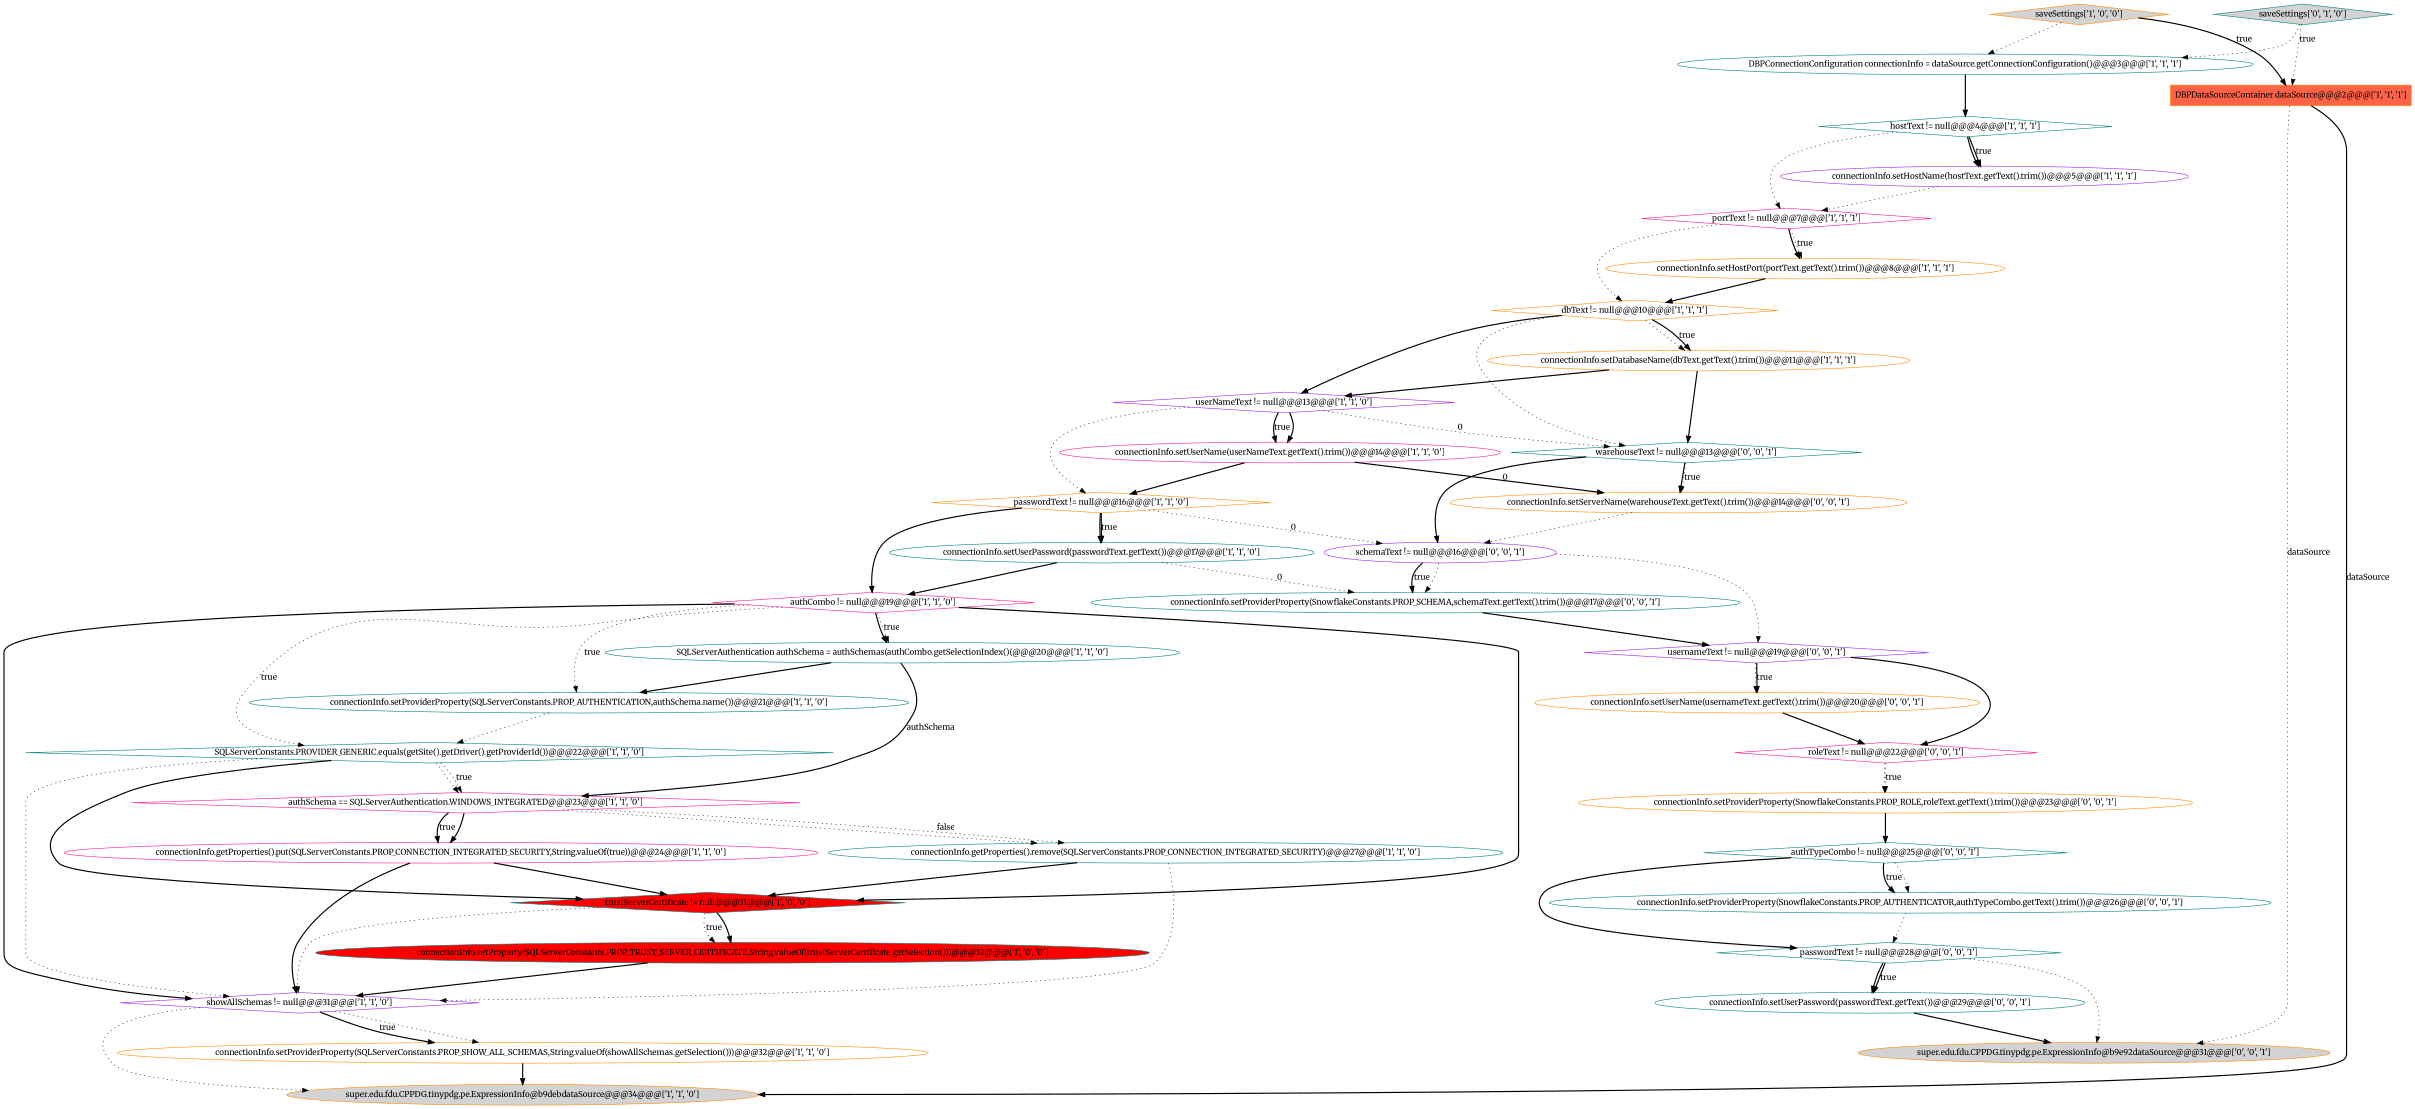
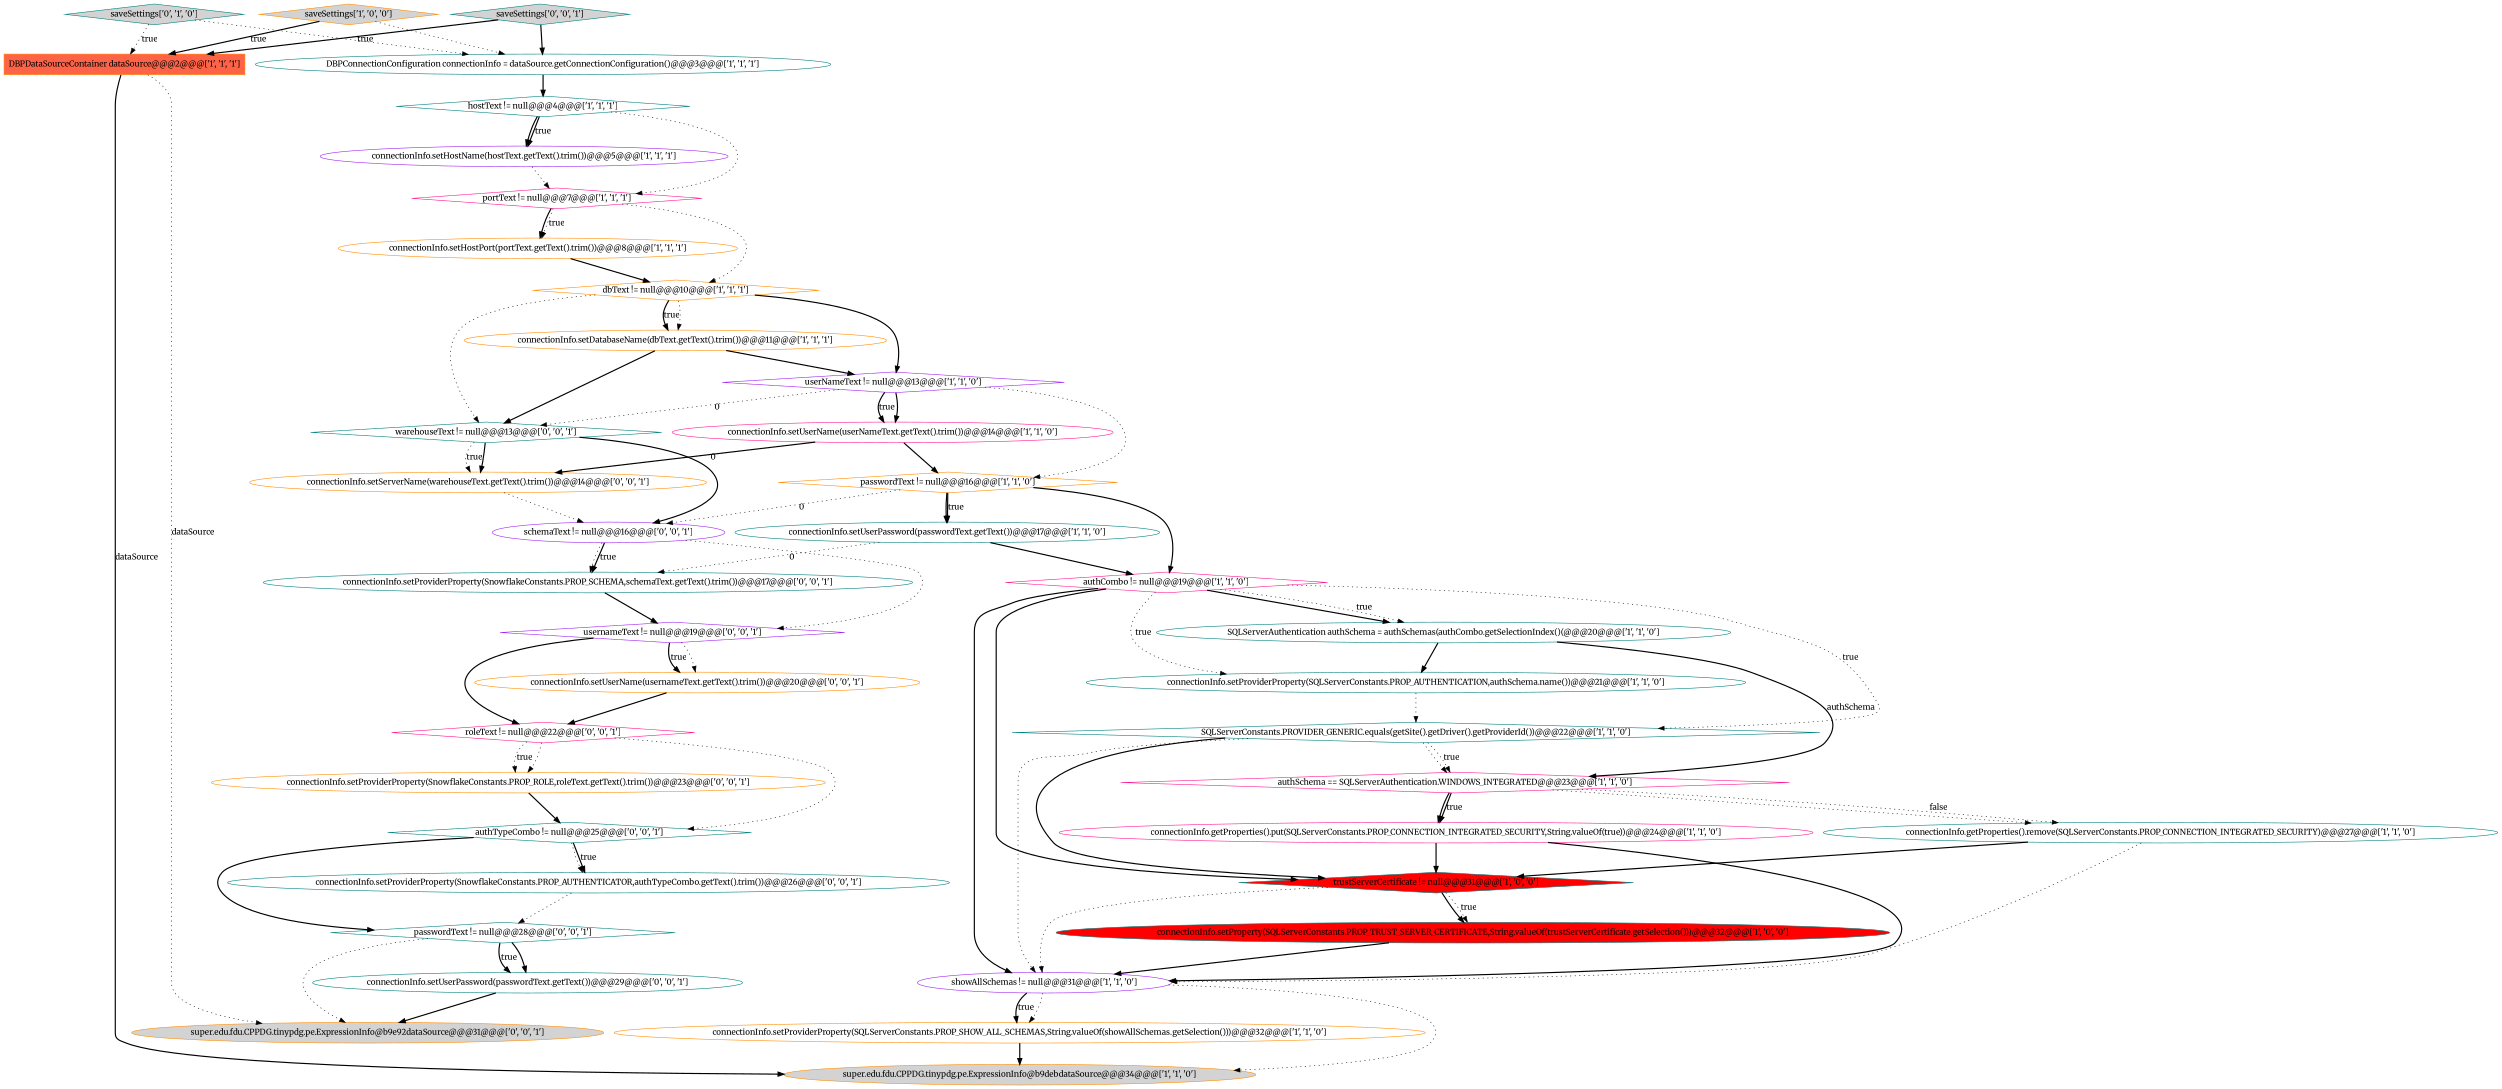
  digraph {
    fontname=Merriweather
    node [color=teal fillcolor=white fontname=Merriweather shape=ellipse style=filled]
    edge [fontname=Merriweather style=bold]
    n1 [label="connectionInfo.setUserPassword(passwordText.getText())@@@17@@@['1', '1', '0']"]
    n2 [color=deeppink label="authCombo != null@@@19@@@['1', '1', '0']" shape=diamond]
    n3 [label="connectionInfo.setProviderProperty(SnowflakeConstants.PROP_SCHEMA,schemaText.getText().trim())@@@17@@@['0', '0', '1']"]
    n4 [label="SQLServerAuthentication authSchema = authSchemas(authCombo.getSelectionIndex()(@@@20@@@['1', '1', '0']"]
    n5 [label="connectionInfo.setProviderProperty(SQLServerConstants.PROP_AUTHENTICATION,authSchema.name())@@@21@@@['1', '1', '0']"]
-   n6 [color=purple label="showAllSchemas != null@@@31@@@['1', '1', '0']" shape=diamond]
+   n6 [color=purple label="showAllSchemas != null@@@31@@@['1', '1', '0']"]
    n7 [fillcolor=red label="trustServerCertificate != null@@@31@@@['1', '0', '0']" shape=diamond]
    n8 [label="SQLServerConstants.PROVIDER_GENERIC.equals(getSite().getDriver().getProviderId())@@@22@@@['1', '1', '0']" shape=diamond]
    n9 [color=purple label="usernameText != null@@@19@@@['0', '0', '1']" shape=diamond]
    n10 [color=darkorange fillcolor=tomato label="DBPDataSourceContainer dataSource@@@2@@@['1', '1', '1']" shape=box]
    n11 [color=darkorange fillcolor=lightgray label="super.edu.fdu.CPPDG.tinypdg.pe.ExpressionInfo@b9debdataSource@@@34@@@['1', '1', '0']"]
    n12 [color=darkorange fillcolor=lightgray label="super.edu.fdu.CPPDG.tinypdg.pe.ExpressionInfo@b9e92dataSource@@@31@@@['0', '0', '1']"]
    n13 [color=deeppink label="authSchema == SQLServerAuthentication.WINDOWS_INTEGRATED@@@23@@@['1', '1', '0']" shape=diamond]
    n14 [color=deeppink label="connectionInfo.getProperties().put(SQLServerConstants.PROP_CONNECTION_INTEGRATED_SECURITY,String.valueOf(true))@@@24@@@['1', '1', '0']"]
    n15 [label="connectionInfo.getProperties().remove(SQLServerConstants.PROP_CONNECTION_INTEGRATED_SECURITY)@@@27@@@['1', '1', '0']"]
    n16 [label="DBPConnectionConfiguration connectionInfo = dataSource.getConnectionConfiguration()@@@3@@@['1', '1', '1']"]
    n17 [label="hostText != null@@@4@@@['1', '1', '1']" shape=diamond]
    n18 [color=deeppink label="portText != null@@@7@@@['1', '1', '1']" shape=diamond]
    n19 [color=purple label="connectionInfo.setHostName(hostText.getText().trim())@@@5@@@['1', '1', '1']"]
    n20 [color=deeppink label="connectionInfo.setUserName(userNameText.getText().trim())@@@14@@@['1', '1', '0']"]
    n21 [color=darkorange label="connectionInfo.setServerName(warehouseText.getText().trim())@@@14@@@['0', '0', '1']"]
    n22 [color=darkorange label="passwordText != null@@@16@@@['1', '1', '0']" shape=diamond]
    n23 [color=purple label="schemaText != null@@@16@@@['0', '0', '1']"]
    n24 [color=darkorange label="connectionInfo.setHostPort(portText.getText().trim())@@@8@@@['1', '1', '1']"]
    n25 [color=darkorange label="dbText != null@@@10@@@['1', '1', '1']" shape=diamond]
    n26 [color=purple label="userNameText != null@@@13@@@['1', '1', '0']" shape=diamond]
    n27 [label="warehouseText != null@@@13@@@['0', '0', '1']" shape=diamond]
    n28 [color=darkorange label="connectionInfo.setDatabaseName(dbText.getText().trim())@@@11@@@['1', '1', '1']"]
    n29 [fillcolor=lightgray label="saveSettings['0', '1', '0']" shape=diamond]
    n30 [label="passwordText != null@@@28@@@['0', '0', '1']" shape=diamond]
    n31 [label="connectionInfo.setUserPassword(passwordText.getText())@@@29@@@['0', '0', '1']"]
    n32 [color=deeppink label="roleText != null@@@22@@@['0', '0', '1']" shape=diamond]
    n33 [color=darkorange label="connectionInfo.setUserName(usernameText.getText().trim())@@@20@@@['0', '0', '1']"]
    n34 [color=darkorange label="connectionInfo.setProviderProperty(SnowflakeConstants.PROP_ROLE,roleText.getText().trim())@@@23@@@['0', '0', '1']"]
    n35 [label="authTypeCombo != null@@@25@@@['0', '0', '1']" shape=diamond]
    n36 [fillcolor=red label="connectionInfo.setProperty(SQLServerConstants.PROP_TRUST_SERVER_CERTIFICATE,String.valueOf(trustServerCertificate.getSelection()))@@@32@@@['1', '0', '0']"]
    n37 [color=darkorange label="connectionInfo.setProviderProperty(SQLServerConstants.PROP_SHOW_ALL_SCHEMAS,String.valueOf(showAllSchemas.getSelection()))@@@32@@@['1', '1', '0']"]
    n38 [label="connectionInfo.setProviderProperty(SnowflakeConstants.PROP_AUTHENTICATOR,authTypeCombo.getText().trim())@@@26@@@['0', '0', '1']"]
+   n39 [fillcolor=lightgray label="saveSettings['0', '0', '1']" shape=diamond]
    n40 [color=darkorange fillcolor=lightgray label="saveSettings['1', '0', '0']" shape=diamond]
    n1 -> n2
    n1 -> n3 [label=0 style=dotted]
    n2 -> n4
    n2 -> n4 [label=true style=dotted]
    n2 -> n5 [label=true style=dotted]
    n2 -> n6
    n2 -> n7
    n2 -> n8 [label=true style=dotted]
    n3 -> n9
    n4 -> n5
    n4 -> n13 [label=authSchema]
    n5 -> n8 [style=dotted]
    n6 -> n11 [style=dotted]
    n6 -> n37 [style=dotted]
    n6 -> n37 [label=true]
    n7 -> n6 [style=dotted]
    n7 -> n36
    n7 -> n36 [label=true style=dotted]
    n8 -> n6 [style=dotted]
    n8 -> n7
    n8 -> n13 [style=dotted]
    n8 -> n13 [label=true style=dotted]
    n9 -> n32
    n9 -> n33 [style=dotted]
    n9 -> n33 [label=true]
    n10 -> n11 [label=dataSource]
    n10 -> n12 [label=dataSource style=dotted]
    n13 -> n14
    n13 -> n14 [label=true]
    n13 -> n15 [style=dotted]
    n13 -> n15 [label=false style=dotted]
    n14 -> n6
    n14 -> n7
    n15 -> n6 [style=dotted]
    n15 -> n7
    n16 -> n17
    n17 -> n18 [style=dotted]
    n17 -> n19
    n17 -> n19 [label=true]
    n18 -> n24
    n18 -> n24 [label=true style=dotted]
    n18 -> n25 [style=dotted]
    n19 -> n18 [style=dotted]
    n20 -> n21 [label=0]
    n20 -> n22
    n21 -> n23 [style=dotted]
    n22 -> n1 [label=true]
    n22 -> n1
    n22 -> n2
    n22 -> n23 [label=0 style=dotted]
    n23 -> n3 [style=dotted]
    n23 -> n3 [label=true]
    n23 -> n9 [style=dotted]
    n24 -> n25
    n25 -> n26
    n25 -> n27 [style=dotted]
    n25 -> n28 [label=true]
    n25 -> n28 [style=dotted]
    n26 -> n20
    n26 -> n20 [label=true]
    n26 -> n22 [style=dotted]
    n26 -> n27 [label=0 style=dotted]
    n27 -> n21 [label=true style=dotted]
    n27 -> n21
    n27 -> n23
    n28 -> n26
    n28 -> n27
    n29 -> n10 [label=true style=dotted]
    n29 -> n16 [style=dotted]
    n30 -> n12 [style=dotted]
    n30 -> n31
    n30 -> n31 [label=true]
    n31 -> n12
    n32 -> n34 [style=dotted]
    n32 -> n34 [label=true style=dotted]
+   n32 -> n35 [style=dotted]
    n33 -> n32
    n34 -> n35
    n35 -> n30
    n35 -> n38 [label=true]
    n35 -> n38 [style=dotted]
    n36 -> n6
    n37 -> n11
    n38 -> n30 [style=dotted]
+   n39 -> n10 [label=true]
+   n39 -> n16
    n40 -> n10 [label=true]
    n40 -> n16 [style=dotted]
  }
